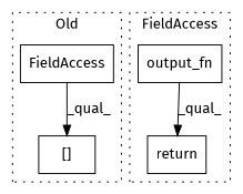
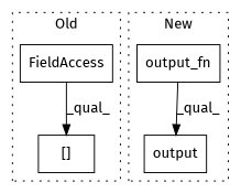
  digraph {
    fontname="Fira Sans"
    node [fontname="Fira Sans" l="10,1" shape=box]
    edge [fontname="Fira Sans"]
    n1 [a=2 label="[]" s="3647,3659"]
    n2 [a=22 l=9 label=FieldAccess s=3647]
    n3 [a=32 label=output_fn s="791,809"]
-   n4 [a=41 l=7 label=return s=779]
+   n4 [a=41 l=7 label=output s=779]
    subgraph cluster_1 {
      label=Old
      style=dotted
      n1
      n2
    }
    subgraph cluster_2 {
-     label=FieldAccess
+     label=New
      style=dotted
      n3
      n4
    }
    n2 -> n1 [label=_qual_]
    n3 -> n4 [label=_qual_]
  }
